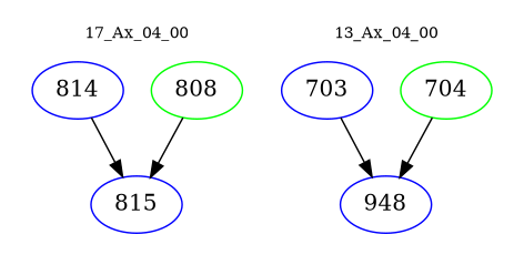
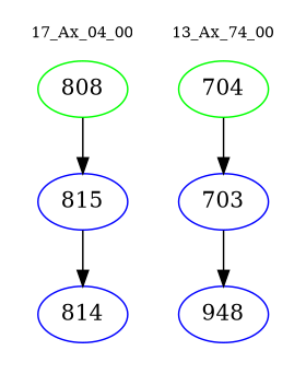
  digraph {
    node [color=blue]
    edge [color=black]
    n1 [color=green label=808]
    n2 [label=815]
    n3 [label=814]
    n4 [color=green label=704]
    n5 [label=703]
    n6 [label=948]
    subgraph cluster_1 {
      color=white
      fontsize=10
      label="17_Ax_04_00"
      n1
      n2
      n3
    }
    subgraph cluster_2 {
      color=white
      fontsize=10
-     label="13_Ax_04_00"
+     label="13_Ax_74_00"
      n4
      n5
      n6
    }
    n1 -> n2
-   n3 -> n2
-   n4 -> n6
+   n2 -> n3
+   n4 -> n5
    n5 -> n6
  }
